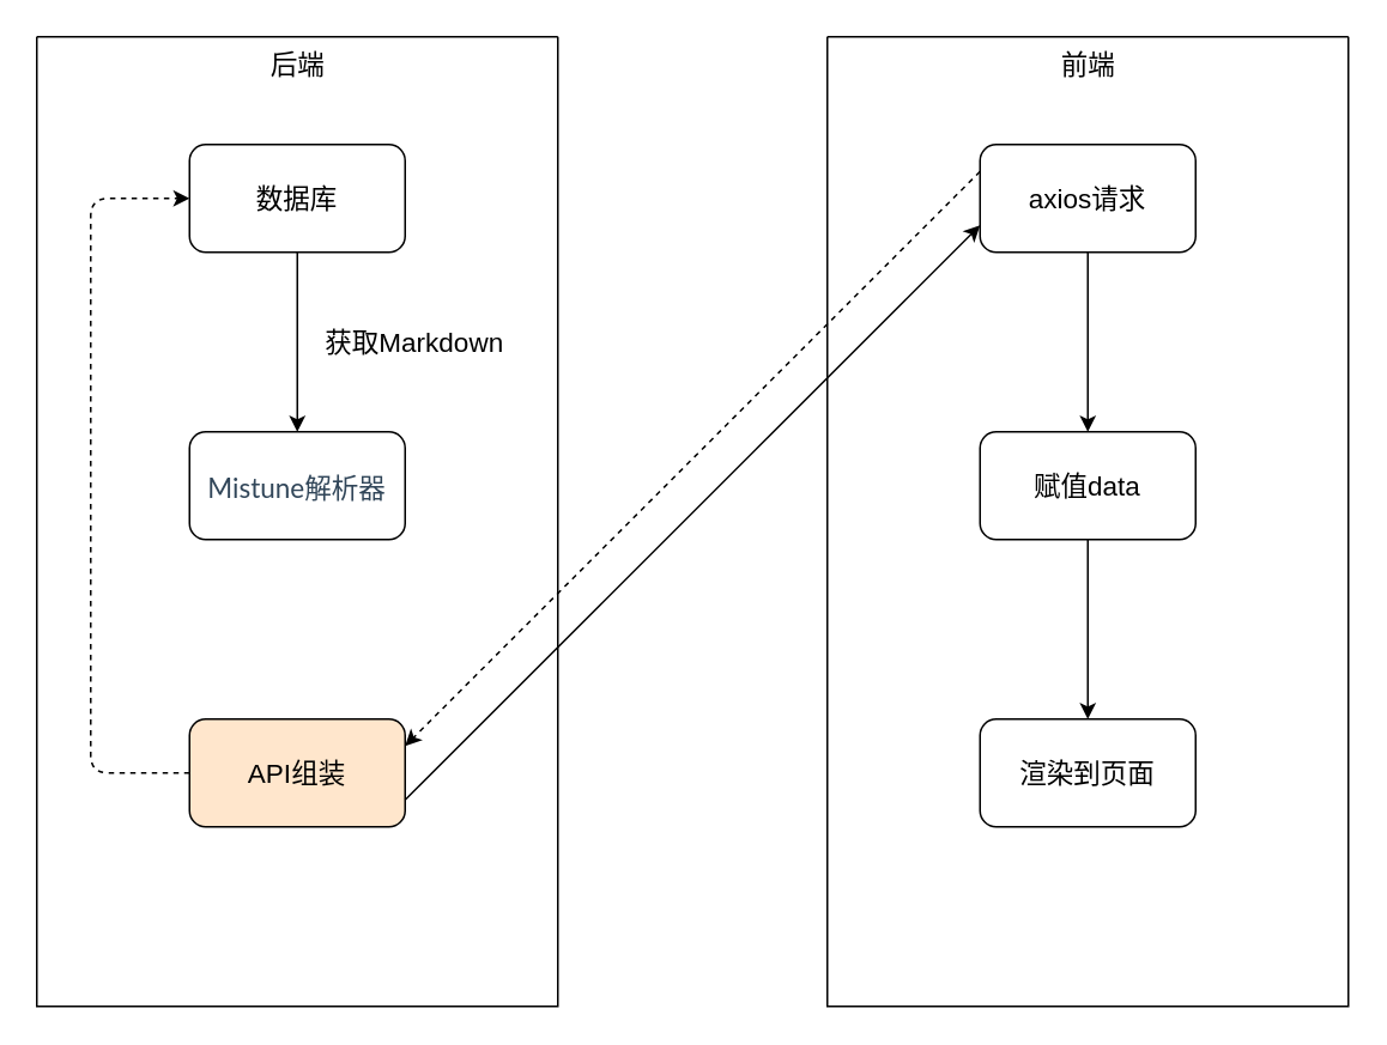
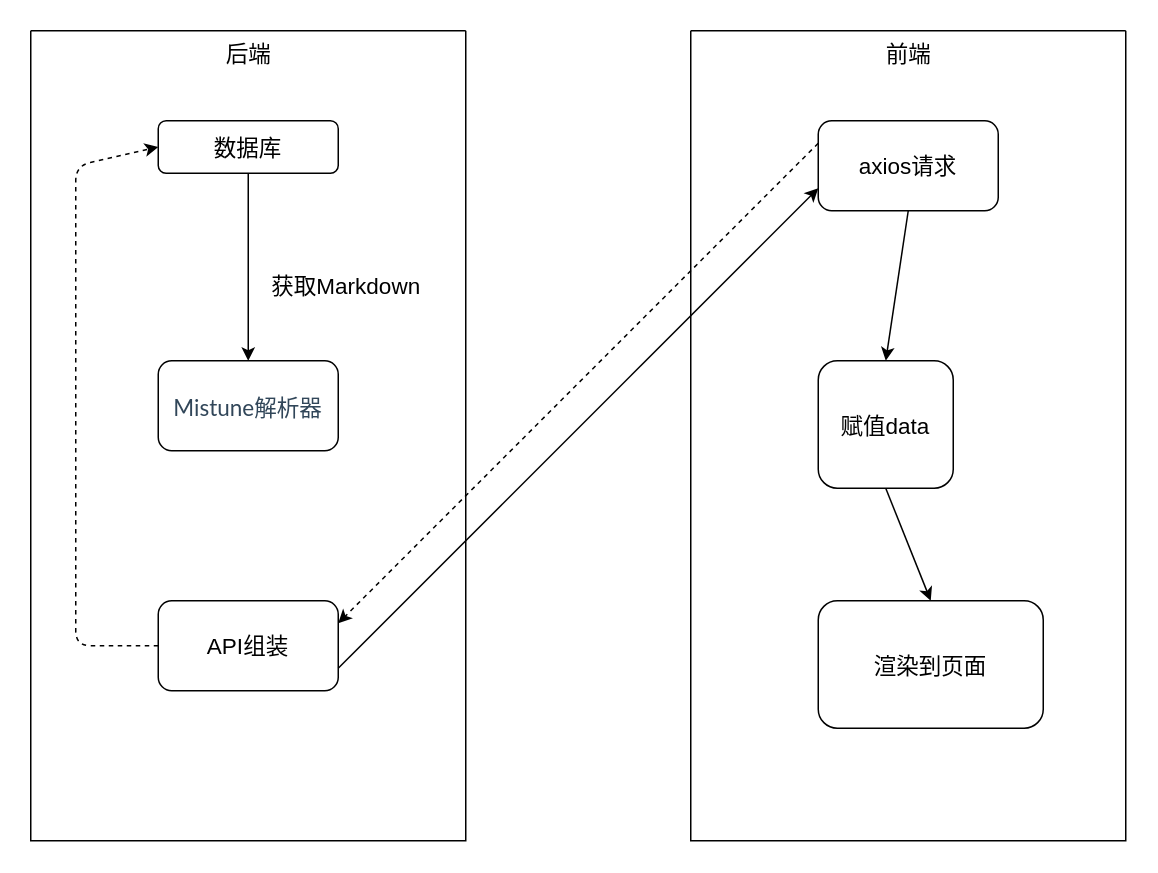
  <mxCell id="0" />
  <mxCell id="1" parent="0" />
  <mxCell id="2" value="" style="swimlane;startSize=0;" vertex="1" parent="1"><mxGeometry x="20" y="20" width="290" height="540" as="geometry"><mxRectangle x="10" y="30" width="50" height="40" as="alternateBounds" /></mxGeometry></mxCell>
  <mxCell id="3" value="&lt;h2 style=&quot;margin: 10px 0px; padding: 0px; line-height: 1.5; color: rgb(49, 70, 89); font-family: Lato, &amp;quot;PingFang SC&amp;quot;, &amp;quot;Microsoft YaHei&amp;quot;, sans-serif; text-align: left; background-color: rgb(255, 255, 255);&quot; id=&quot;1358233010&quot;&gt;&lt;span style=&quot;font-weight: normal;&quot;&gt;&lt;font style=&quot;font-size: 15px;&quot;&gt;Mistune解析器&lt;/font&gt;&lt;/span&gt;&lt;/h2&gt;" style="rounded=1;whiteSpace=wrap;html=1;" vertex="1" parent="2"><mxGeometry x="85" y="220" width="120" height="60" as="geometry" /></mxCell>
- <mxCell id="4" value="API组装" style="rounded=1;whiteSpace=wrap;html=1;fontSize=15;fillColor=#ffe6cc;" vertex="1" parent="2"><mxGeometry x="85" y="380" width="120" height="60" as="geometry" /></mxCell>
- <mxCell id="5" value="数据库" style="rounded=1;whiteSpace=wrap;html=1;fontSize=15;" vertex="1" parent="2"><mxGeometry x="85" y="60" width="120" height="60" as="geometry" /></mxCell>
+ <mxCell id="4" value="API组装" style="rounded=1;whiteSpace=wrap;html=1;fontSize=15;" vertex="1" parent="2"><mxGeometry x="85" y="380" width="120" height="60" as="geometry" /></mxCell>
+ <mxCell id="5" value="数据库" style="rounded=1;whiteSpace=wrap;html=1;fontSize=15;" vertex="1" parent="2"><mxGeometry x="85" y="60" width="120" height="35" as="geometry" /></mxCell>
  <mxCell id="6" value="" style="endArrow=classic;html=1;fontSize=15;exitX=0.5;exitY=1;exitDx=0;exitDy=0;entryX=0.5;entryY=0;entryDx=0;entryDy=0;" edge="1" parent="2" source="5" target="3"><mxGeometry width="50" height="50" relative="1" as="geometry"><mxPoint x="110" y="200" as="sourcePoint" /><mxPoint x="160" y="150" as="targetPoint" /></mxGeometry></mxCell>
  <mxCell id="7" value="获取Markdown" style="text;html=1;align=center;verticalAlign=middle;resizable=0;points=[];autosize=1;strokeColor=none;fillColor=none;fontSize=15;" vertex="1" parent="2"><mxGeometry x="150" y="155" width="120" height="30" as="geometry" /></mxCell>
  <mxCell id="8" value="后端" style="text;html=1;align=center;verticalAlign=middle;resizable=0;points=[];autosize=1;strokeColor=none;fillColor=none;fontSize=15;" vertex="1" parent="2"><mxGeometry x="120" width="50" height="30" as="geometry" /></mxCell>
  <mxCell id="9" value="" style="endArrow=classic;html=1;fontSize=15;entryX=0;entryY=0.5;entryDx=0;entryDy=0;dashed=1;" edge="1" parent="2" source="4" target="5"><mxGeometry width="50" height="50" relative="1" as="geometry"><mxPoint x="4.289" y="430" as="sourcePoint" /><mxPoint x="24.289" y="440" as="targetPoint" /><Array as="points"><mxPoint x="30" y="410" /><mxPoint x="30" y="90" /></Array></mxGeometry></mxCell>
  <mxCell id="10" value="" style="swimlane;startSize=0;" vertex="1" parent="1"><mxGeometry x="460" y="20" width="290" height="540" as="geometry"><mxRectangle x="450" y="30" width="50" height="40" as="alternateBounds" /></mxGeometry></mxCell>
  <mxCell id="11" value="axios请求" style="rounded=1;whiteSpace=wrap;html=1;fontSize=15;" vertex="1" parent="10"><mxGeometry x="85" y="60" width="120" height="60" as="geometry" /></mxCell>
- <mxCell id="12" value="赋值data" style="rounded=1;whiteSpace=wrap;html=1;fontSize=15;" vertex="1" parent="10"><mxGeometry x="85" y="220" width="120" height="60" as="geometry" /></mxCell>
- <mxCell id="13" value="渲染到页面" style="rounded=1;whiteSpace=wrap;html=1;fontSize=15;" vertex="1" parent="10"><mxGeometry x="85" y="380" width="120" height="60" as="geometry" /></mxCell>
+ <mxCell id="12" value="赋值data" style="rounded=1;whiteSpace=wrap;html=1;fontSize=15;" vertex="1" parent="10"><mxGeometry x="85" y="220" width="90" height="85" as="geometry" /></mxCell>
+ <mxCell id="13" value="渲染到页面" style="rounded=1;whiteSpace=wrap;html=1;fontSize=15;" vertex="1" parent="10"><mxGeometry x="85" y="380" width="150" height="85" as="geometry" /></mxCell>
  <mxCell id="14" value="前端" style="text;html=1;align=center;verticalAlign=middle;resizable=0;points=[];autosize=1;strokeColor=none;fillColor=none;fontSize=15;" vertex="1" parent="10"><mxGeometry x="120" width="50" height="30" as="geometry" /></mxCell>
  <mxCell id="15" value="" style="endArrow=classic;html=1;fontSize=15;exitX=0.5;exitY=1;exitDx=0;exitDy=0;entryX=0.5;entryY=0;entryDx=0;entryDy=0;" edge="1" parent="10" source="11" target="12"><mxGeometry width="50" height="50" relative="1" as="geometry"><mxPoint x="320" y="210" as="sourcePoint" /><mxPoint x="370" y="160" as="targetPoint" /></mxGeometry></mxCell>
  <mxCell id="16" value="" style="endArrow=classic;html=1;fontSize=15;exitX=0.5;exitY=1;exitDx=0;exitDy=0;entryX=0.5;entryY=0;entryDx=0;entryDy=0;" edge="1" parent="10" source="12" target="13"><mxGeometry width="50" height="50" relative="1" as="geometry"><mxPoint x="-110" y="520" as="sourcePoint" /><mxPoint x="-60" y="470" as="targetPoint" /></mxGeometry></mxCell>
  <mxCell id="17" value="" style="endArrow=classic;html=1;dashed=1;fontSize=15;exitX=0;exitY=0.25;exitDx=0;exitDy=0;entryX=1;entryY=0.25;entryDx=0;entryDy=0;" edge="1" parent="1" source="11" target="4"><mxGeometry width="50" height="50" relative="1" as="geometry"><mxPoint x="360" y="230" as="sourcePoint" /><mxPoint x="410" y="180" as="targetPoint" /></mxGeometry></mxCell>
  <mxCell id="18" value="" style="endArrow=classic;html=1;fontSize=15;exitX=1;exitY=0.75;exitDx=0;exitDy=0;entryX=0;entryY=0.75;entryDx=0;entryDy=0;" edge="1" parent="1" source="4" target="11"><mxGeometry width="50" height="50" relative="1" as="geometry"><mxPoint x="350" y="440" as="sourcePoint" /><mxPoint x="400" y="390" as="targetPoint" /></mxGeometry></mxCell>
